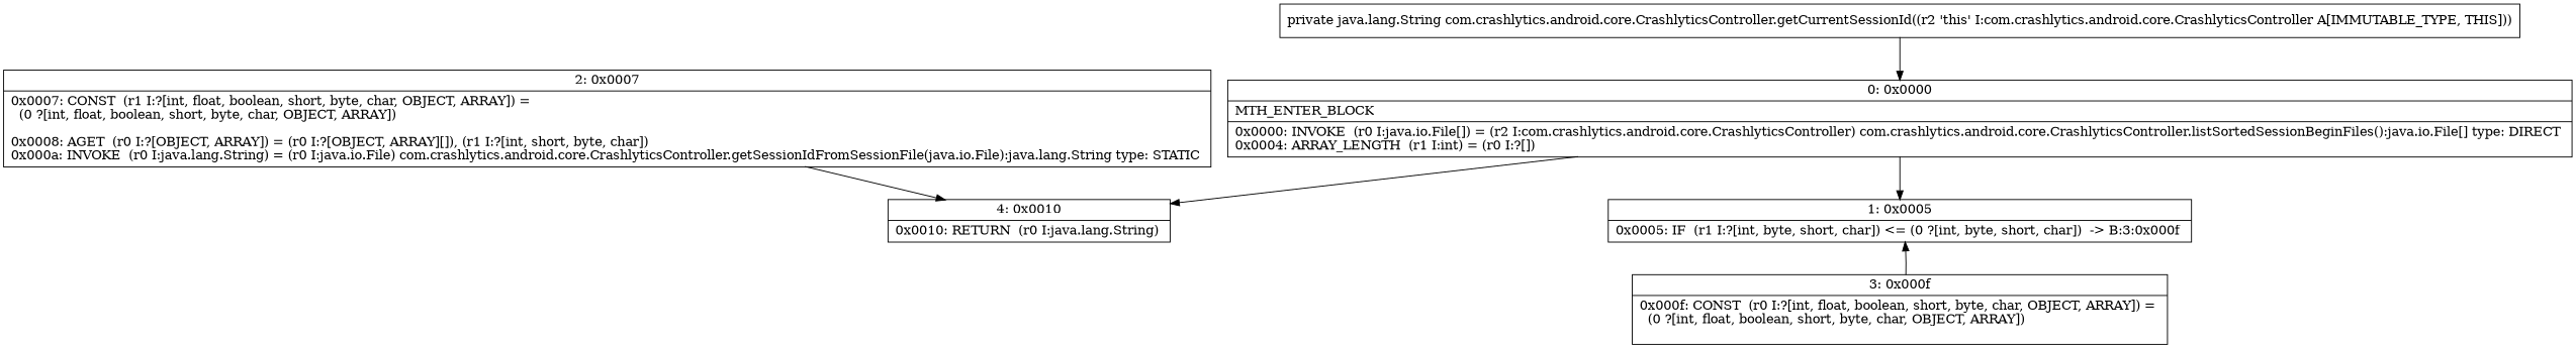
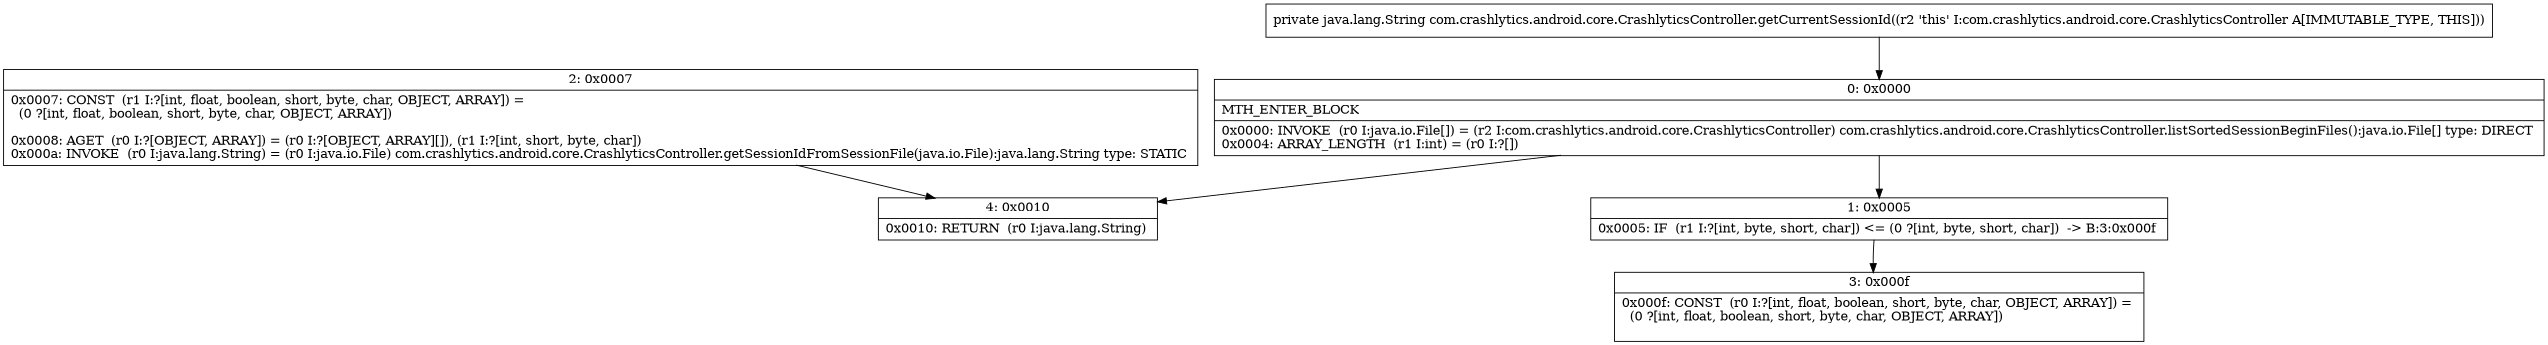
  digraph {
    fontname="DejaVu Serif"
    node [fontname="DejaVu Serif" shape=record]
    edge [fontname="DejaVu Serif"]
    n1 [label="{0\:\ 0x0000|MTH_ENTER_BLOCK\l|0x0000: INVOKE  (r0 I:java.io.File[]) = (r2 I:com.crashlytics.android.core.CrashlyticsController) com.crashlytics.android.core.CrashlyticsController.listSortedSessionBeginFiles():java.io.File[] type: DIRECT \l0x0004: ARRAY_LENGTH  (r1 I:int) = (r0 I:?[]) \l}"]
    n2 [label="{1\:\ 0x0005|0x0005: IF  (r1 I:?[int, byte, short, char]) \<= (0 ?[int, byte, short, char])  \-\> B:3:0x000f \l}"]
    n3 [label="{4\:\ 0x0010|0x0010: RETURN  (r0 I:java.lang.String) \l}"]
    n4 [label="{3\:\ 0x000f|0x000f: CONST  (r0 I:?[int, float, boolean, short, byte, char, OBJECT, ARRAY]) = \l  (0 ?[int, float, boolean, short, byte, char, OBJECT, ARRAY])\l \l}"]
    n5 [label="{2\:\ 0x0007|0x0007: CONST  (r1 I:?[int, float, boolean, short, byte, char, OBJECT, ARRAY]) = \l  (0 ?[int, float, boolean, short, byte, char, OBJECT, ARRAY])\l \l0x0008: AGET  (r0 I:?[OBJECT, ARRAY]) = (r0 I:?[OBJECT, ARRAY][]), (r1 I:?[int, short, byte, char]) \l0x000a: INVOKE  (r0 I:java.lang.String) = (r0 I:java.io.File) com.crashlytics.android.core.CrashlyticsController.getSessionIdFromSessionFile(java.io.File):java.lang.String type: STATIC \l}"]
    n6 [label="{private java.lang.String com.crashlytics.android.core.CrashlyticsController.getCurrentSessionId((r2 'this' I:com.crashlytics.android.core.CrashlyticsController A[IMMUTABLE_TYPE, THIS])) }"]
    n1 -> n2
    n1 -> n3
-   n4 -> n2
+   n2 -> n4
    n5 -> n3
    n6 -> n1
  }
